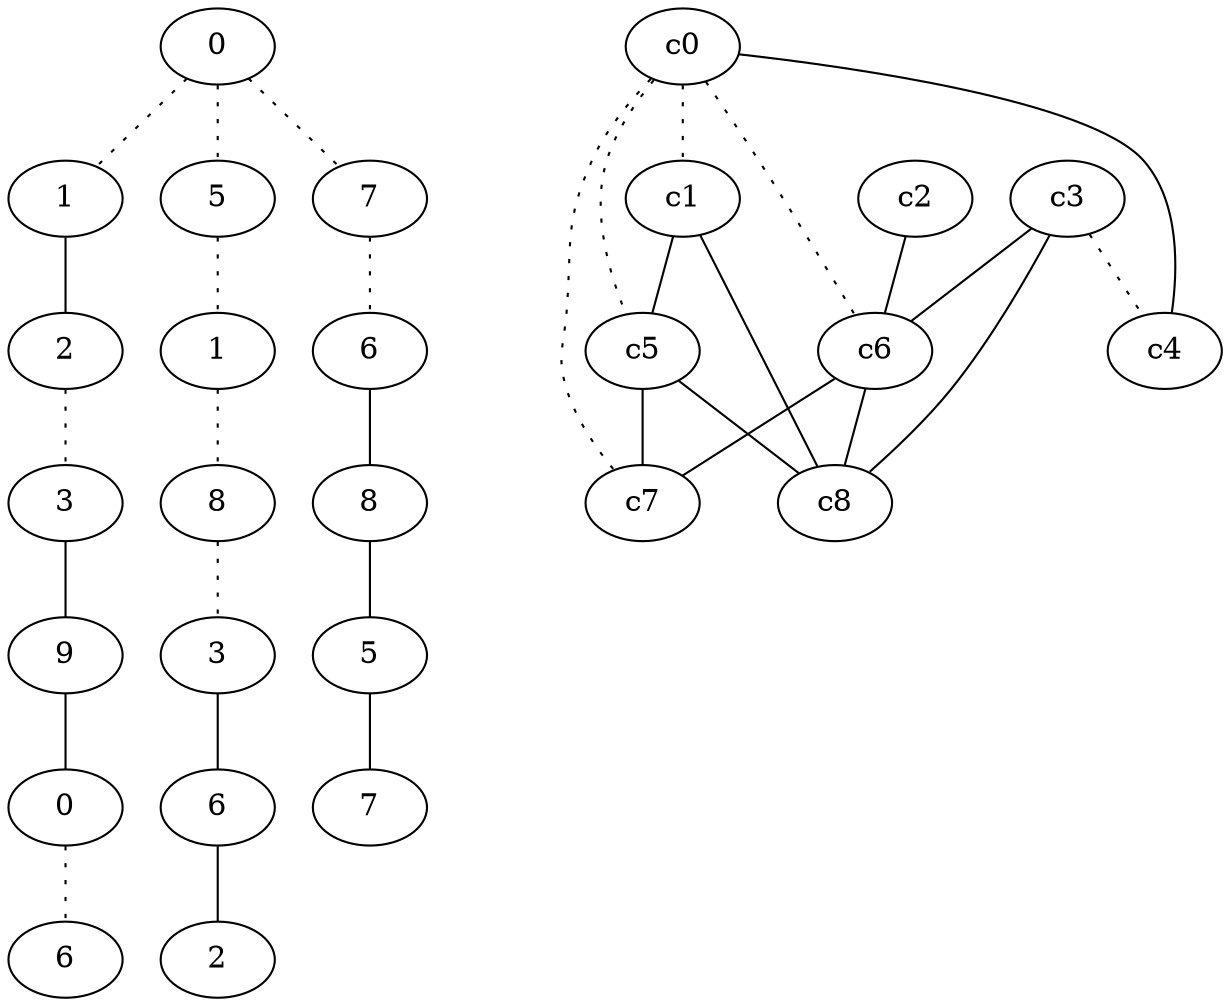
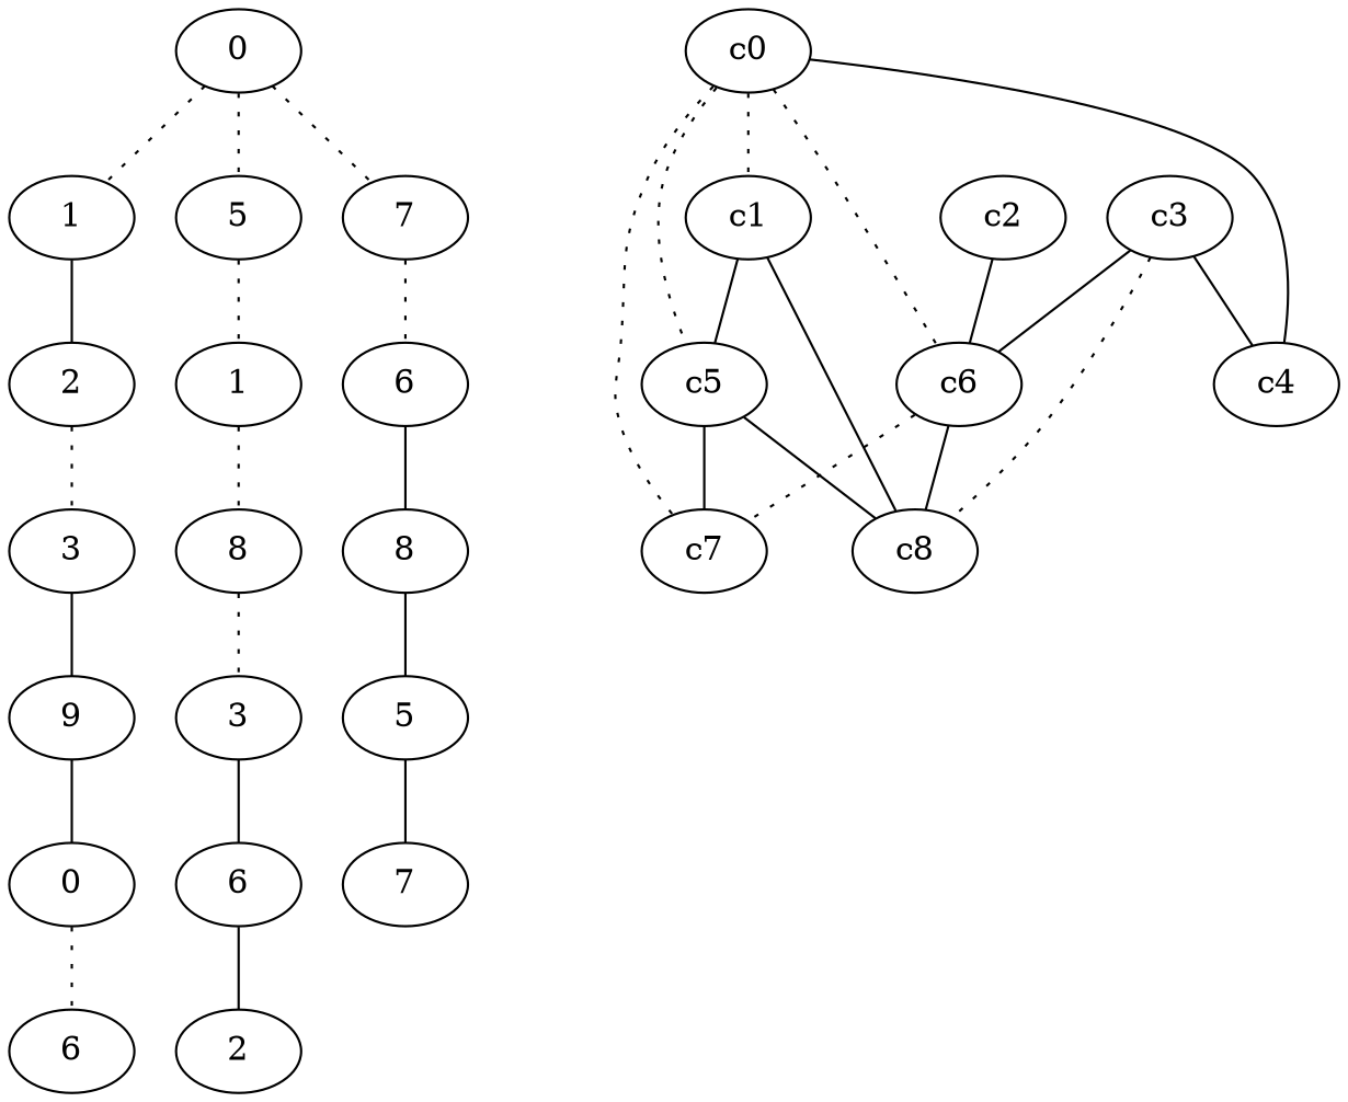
  graph {
    n1 [label=0]
    n2 [label=1]
    n3 [label=5]
    n4 [label=7]
    n5 [label=2]
    n6 [label=1]
    n7 [label=6]
    n8 [label=3]
    n9 [label=9]
    n10 [label=0]
    n11 [label=6]
    n12 [label=8]
    n13 [label=3]
    n14 [label=6]
    n15 [label=2]
    n16 [label=8]
    n17 [label=5]
    n18 [label=7]
    c0
    c1
    c4
    c5
    c6
    c7
    c8
    c2
    c3
    n1 -- n2 [style=dotted]
    n1 -- n3 [style=dotted]
    n1 -- n4 [style=dotted]
    n2 -- n5
    n3 -- n6 [style=dotted]
    n4 -- n7 [style=dotted]
    n5 -- n8 [style=dotted]
    n6 -- n12 [style=dotted]
    n7 -- n16
    n8 -- n9
    n9 -- n10
    n10 -- n11 [style=dotted]
    n12 -- n13 [style=dotted]
    n13 -- n14
    n14 -- n15
    n16 -- n17
    n17 -- n18
    c0 -- c1 [style=dotted]
    c0 -- c4
    c0 -- c5 [style=dotted]
    c0 -- c6 [style=dotted]
    c0 -- c7 [style=dotted]
    c1 -- c5 [style=solid]
    c1 -- c8 [style=solid]
    c5 -- c7
    c5 -- c8
-   c6 -- c7 [style=solid]
+   c6 -- c7 [style=dotted]
    c6 -- c8
    c2 -- c6
-   c3 -- c4 [style=dotted]
+   c3 -- c4
    c3 -- c6
-   c3 -- c8 [style=solid]
+   c3 -- c8 [style=dotted]
  }
